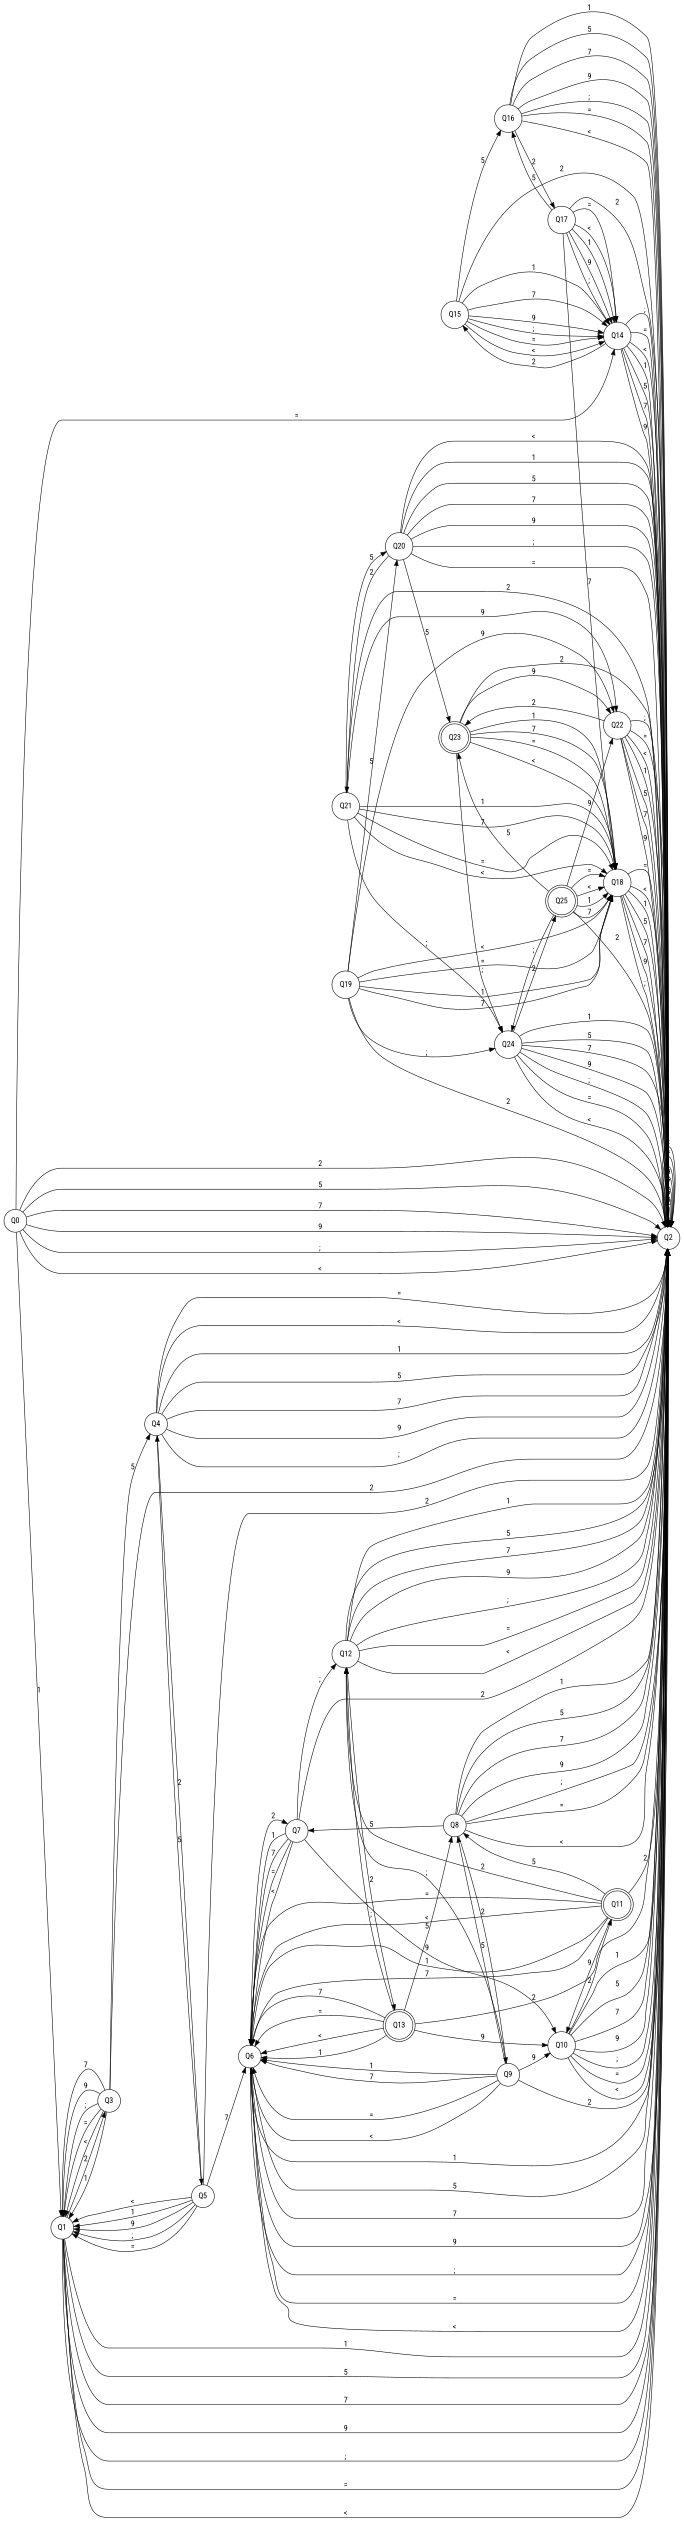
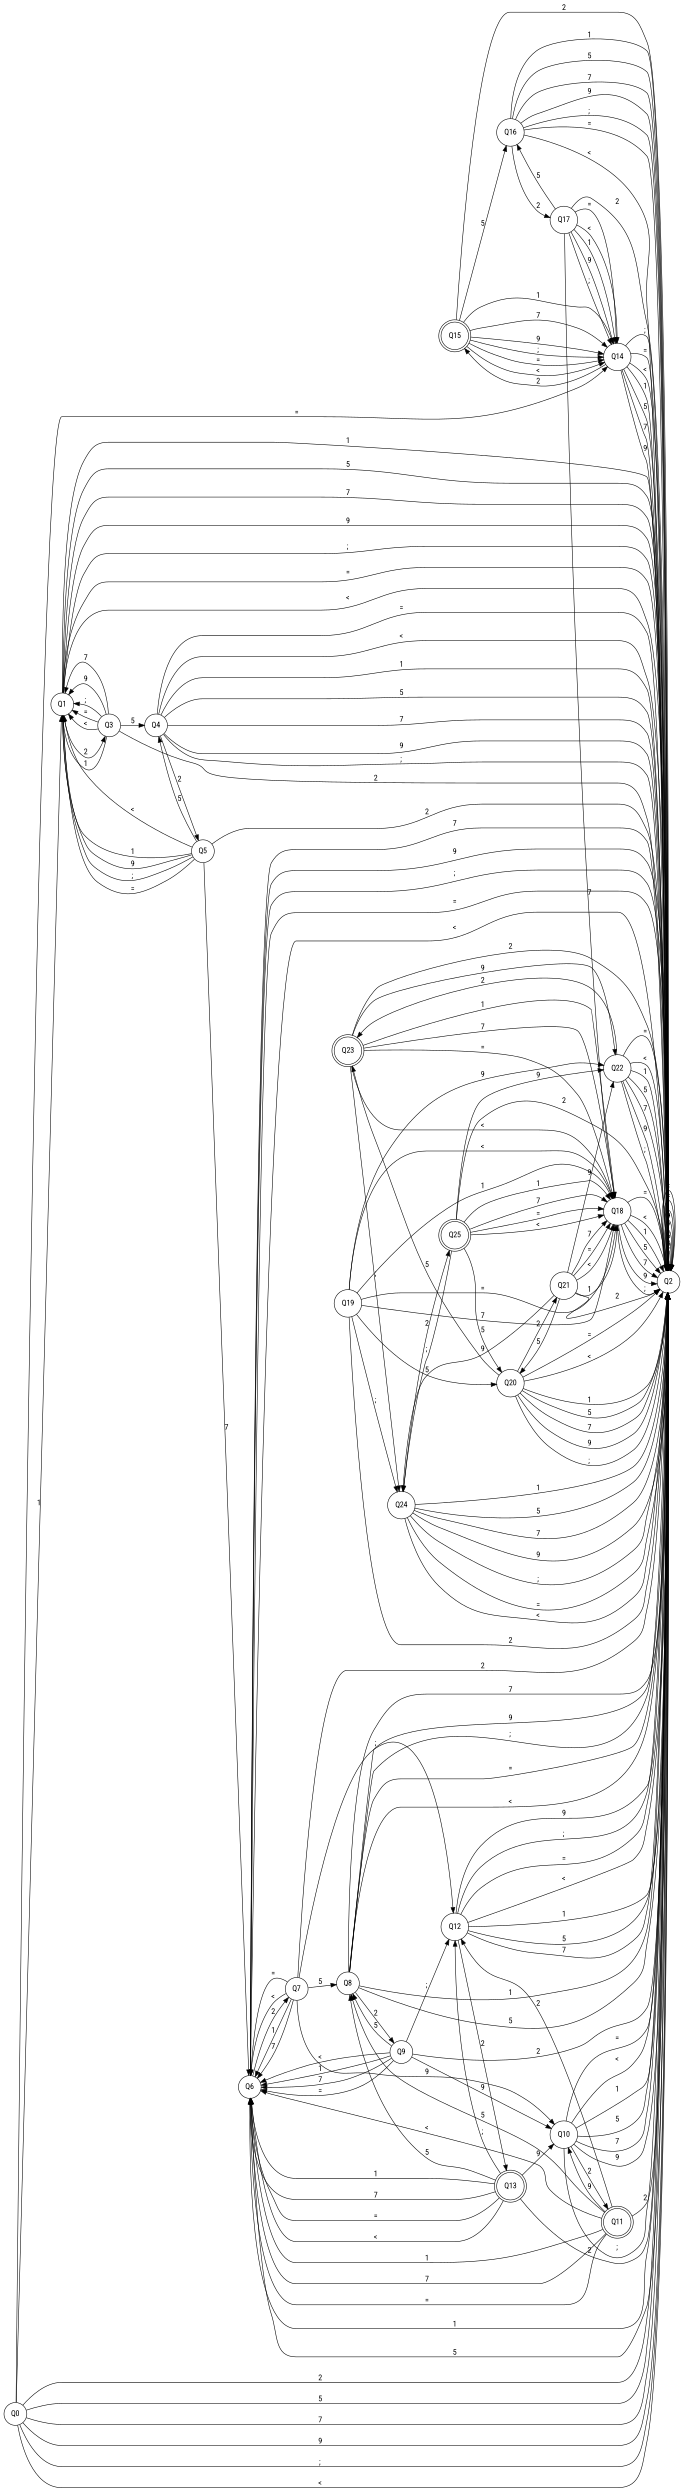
  digraph {
    fontname="Roboto Condensed"
    rankdir=LR
    node [fontname="Roboto Condensed" shape=circle]
    edge [fontname="Roboto Condensed"]
-   Q15
+   Q15 [shape=doublecircle]
    Q16
    Q2
    Q14
    Q17
    Q4
    Q5
    Q1
    Q6
    Q23 [shape=doublecircle]
    Q22
    Q24
    Q18
    Q25 [shape=doublecircle]
    Q20
    Q21
    Q0
    Q3
    Q10
    Q11 [shape=doublecircle]
    Q12
    Q8
    Q7
    Q13 [shape=doublecircle]
    Q9
    Q19
    Q15 -> Q16 [label=5]
    Q15 -> Q2 [label=2]
    Q15 -> Q14 [label=1]
    Q15 -> Q14 [label=7]
    Q15 -> Q14 [label=9]
    Q15 -> Q14 [label=";"]
    Q15 -> Q14 [label="="]
    Q15 -> Q14 [label="<"]
    Q16 -> Q2 [label=1]
    Q16 -> Q2 [label=5]
    Q16 -> Q2 [label=7]
    Q16 -> Q2 [label=9]
    Q16 -> Q2 [label=";"]
    Q16 -> Q2 [label="="]
    Q16 -> Q2 [label="<"]
    Q16 -> Q17 [label=2]
    Q2 -> Q2 [label=1]
    Q2 -> Q2 [label=2]
    Q2 -> Q2 [label=5]
    Q2 -> Q2 [label=7]
    Q2 -> Q2 [label=9]
    Q2 -> Q2 [label=";"]
    Q2 -> Q2 [label="="]
    Q2 -> Q2 [label="<"]
    Q14 -> Q15 [label=2]
    Q14 -> Q2 [label=1]
    Q14 -> Q2 [label=5]
    Q14 -> Q2 [label=7]
    Q14 -> Q2 [label=9]
    Q14 -> Q2 [label=";"]
    Q14 -> Q2 [label="="]
    Q14 -> Q2 [label="<"]
    Q17 -> Q16 [label=5]
    Q17 -> Q2 [label=2]
    Q17 -> Q14 [label=1]
    Q17 -> Q14 [label=9]
    Q17 -> Q14 [label=";"]
    Q17 -> Q14 [label="="]
    Q17 -> Q14 [label="<"]
    Q17 -> Q18 [label=7]
    Q4 -> Q2 [label=1]
    Q4 -> Q2 [label=5]
    Q4 -> Q2 [label=7]
    Q4 -> Q2 [label=9]
    Q4 -> Q2 [label=";"]
    Q4 -> Q2 [label="="]
    Q4 -> Q2 [label="<"]
    Q4 -> Q5 [label=2]
    Q5 -> Q2 [label=2]
    Q5 -> Q4 [label=5]
    Q5 -> Q1 [label=1]
    Q5 -> Q1 [label=9]
    Q5 -> Q1 [label=";"]
    Q5 -> Q1 [label="="]
    Q5 -> Q1 [label="<"]
    Q5 -> Q6 [label=7]
    Q1 -> Q2 [label=1]
    Q1 -> Q2 [label=5]
    Q1 -> Q2 [label=7]
    Q1 -> Q2 [label=9]
    Q1 -> Q2 [label=";"]
    Q1 -> Q2 [label="="]
    Q1 -> Q2 [label="<"]
    Q1 -> Q3 [label=2]
    Q6 -> Q2 [label=1]
    Q6 -> Q2 [label=5]
    Q6 -> Q2 [label=7]
    Q6 -> Q2 [label=9]
    Q6 -> Q2 [label=";"]
    Q6 -> Q2 [label="="]
    Q6 -> Q2 [label="<"]
    Q6 -> Q7 [label=2]
    Q23 -> Q2 [label=2]
    Q23 -> Q22 [label=9]
    Q23 -> Q24 [label=";"]
    Q23 -> Q18 [label=1]
    Q23 -> Q18 [label=7]
    Q23 -> Q18 [label="="]
    Q23 -> Q18 [label="<"]
    Q22 -> Q2 [label=1]
    Q22 -> Q2 [label=5]
    Q22 -> Q2 [label=7]
    Q22 -> Q2 [label=9]
    Q22 -> Q2 [label=";"]
    Q22 -> Q2 [label="="]
    Q22 -> Q2 [label="<"]
    Q22 -> Q23 [label=2]
    Q24 -> Q2 [label=1]
    Q24 -> Q2 [label=5]
    Q24 -> Q2 [label=7]
    Q24 -> Q2 [label=9]
    Q24 -> Q2 [label=";"]
    Q24 -> Q2 [label="="]
    Q24 -> Q2 [label="<"]
    Q24 -> Q25 [label=2]
    Q18 -> Q2 [label=1]
    Q18 -> Q2 [label=5]
    Q18 -> Q2 [label=7]
    Q18 -> Q2 [label=9]
    Q18 -> Q2 [label=";"]
    Q18 -> Q2 [label="="]
    Q18 -> Q2 [label="<"]
    Q25 -> Q2 [label=2]
    Q25 -> Q22 [label=9]
    Q25 -> Q24 [label=";"]
    Q25 -> Q18 [label=1]
    Q25 -> Q18 [label=7]
    Q25 -> Q18 [label="="]
    Q25 -> Q18 [label="<"]
-   Q25 -> Q23 [label=5]
+   Q25 -> Q20 [label=5]
    Q20 -> Q2 [label=1]
    Q20 -> Q2 [label=5]
    Q20 -> Q2 [label=7]
    Q20 -> Q2 [label=9]
    Q20 -> Q2 [label=";"]
    Q20 -> Q2 [label="="]
    Q20 -> Q2 [label="<"]
    Q20 -> Q23 [label=5]
    Q20 -> Q21 [label=2]
    Q21 -> Q2 [label=2]
    Q21 -> Q22 [label=9]
-   Q21 -> Q24 [label=";"]
+   Q21 -> Q24 [label=9]
    Q21 -> Q18 [label=1]
    Q21 -> Q18 [label=7]
    Q21 -> Q18 [label="="]
    Q21 -> Q18 [label="<"]
    Q21 -> Q20 [label=5]
    Q0 -> Q2 [label=2]
    Q0 -> Q2 [label=5]
    Q0 -> Q2 [label=7]
    Q0 -> Q2 [label=9]
    Q0 -> Q2 [label=";"]
    Q0 -> Q2 [label="<"]
    Q0 -> Q14 [label="="]
    Q0 -> Q1 [label=1]
    Q3 -> Q2 [label=2]
    Q3 -> Q4 [label=5]
    Q3 -> Q1 [label=1]
    Q3 -> Q1 [label=7]
    Q3 -> Q1 [label=9]
    Q3 -> Q1 [label=";"]
    Q3 -> Q1 [label="="]
    Q3 -> Q1 [label="<"]
    Q10 -> Q2 [label=1]
    Q10 -> Q2 [label=5]
    Q10 -> Q2 [label=7]
    Q10 -> Q2 [label=9]
    Q10 -> Q2 [label=";"]
    Q10 -> Q2 [label="="]
    Q10 -> Q2 [label="<"]
    Q10 -> Q11 [label=2]
    Q11 -> Q2 [label=2]
    Q11 -> Q6 [label=1]
    Q11 -> Q6 [label=7]
    Q11 -> Q6 [label="="]
    Q11 -> Q6 [label="<"]
    Q11 -> Q10 [label=9]
    Q11 -> Q12 [label=2]
    Q11 -> Q8 [label=5]
    Q12 -> Q2 [label=1]
    Q12 -> Q2 [label=5]
    Q12 -> Q2 [label=7]
    Q12 -> Q2 [label=9]
    Q12 -> Q2 [label=";"]
    Q12 -> Q2 [label="="]
    Q12 -> Q2 [label="<"]
    Q12 -> Q13 [label=2]
    Q8 -> Q2 [label=1]
    Q8 -> Q2 [label=5]
    Q8 -> Q2 [label=7]
    Q8 -> Q2 [label=9]
    Q8 -> Q2 [label=";"]
    Q8 -> Q2 [label="="]
    Q8 -> Q2 [label="<"]
    Q8 -> Q9 [label=2]
    Q7 -> Q2 [label=2]
    Q7 -> Q6 [label=1]
    Q7 -> Q6 [label=7]
    Q7 -> Q6 [label="="]
    Q7 -> Q6 [label="<"]
    Q7 -> Q10 [label=9]
    Q7 -> Q12 [label=";"]
-   Q8 -> Q7 [label=5]
+   Q7 -> Q8 [label=5]
    Q13 -> Q2 [label=2]
    Q13 -> Q6 [label=1]
    Q13 -> Q6 [label=7]
    Q13 -> Q6 [label="="]
    Q13 -> Q6 [label="<"]
    Q13 -> Q10 [label=9]
    Q13 -> Q12 [label=";"]
    Q13 -> Q8 [label=5]
    Q9 -> Q2 [label=2]
    Q9 -> Q6 [label=1]
    Q9 -> Q6 [label=7]
    Q9 -> Q6 [label="="]
    Q9 -> Q6 [label="<"]
    Q9 -> Q10 [label=9]
    Q9 -> Q12 [label=";"]
    Q9 -> Q8 [label=5]
    Q19 -> Q2 [label=2]
    Q19 -> Q22 [label=9]
    Q19 -> Q24 [label=";"]
    Q19 -> Q18 [label=1]
    Q19 -> Q18 [label=7]
    Q19 -> Q18 [label="="]
    Q19 -> Q18 [label="<"]
    Q19 -> Q20 [label=5]
  }
